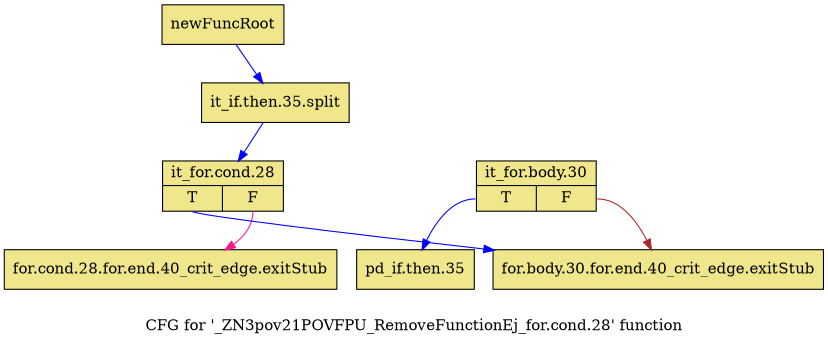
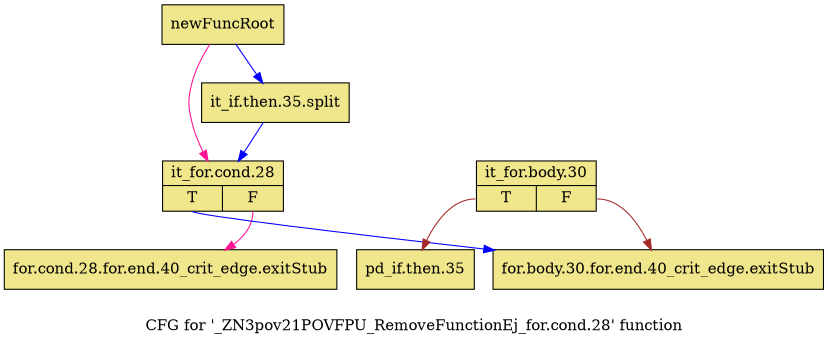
  digraph {
    label="CFG for '_ZN3pov21POVFPU_RemoveFunctionEj_for.cond.28' function"
    node [fillcolor=khaki shape=record style=filled]
    edge [color=blue]
    n1 [label="{newFuncRoot}"]
    n2 [label="{it_for.cond.28|{<s0>T|<s1>F}}"]
    n3 [label="{it_if.then.35.split}"]
    n4 [label="{for.cond.28.for.end.40_crit_edge.exitStub}"]
    n5 [label="{for.body.30.for.end.40_crit_edge.exitStub}"]
    n6 [label="{it_for.body.30|{<s0>T|<s1>F}}"]
    n7 [label="{pd_if.then.35}"]
+   n1 -> n2 [color=deeppink]
    n1 -> n3
    n2 -> n4 [color=deeppink tailport=s1]
    n2 -> n5 [tailport=s0]
    n3 -> n2
    n6 -> n5 [color=brown tailport=s1]
-   n6 -> n7 [tailport=s0]
+   n6 -> n7 [color=brown tailport=s0]
  }
